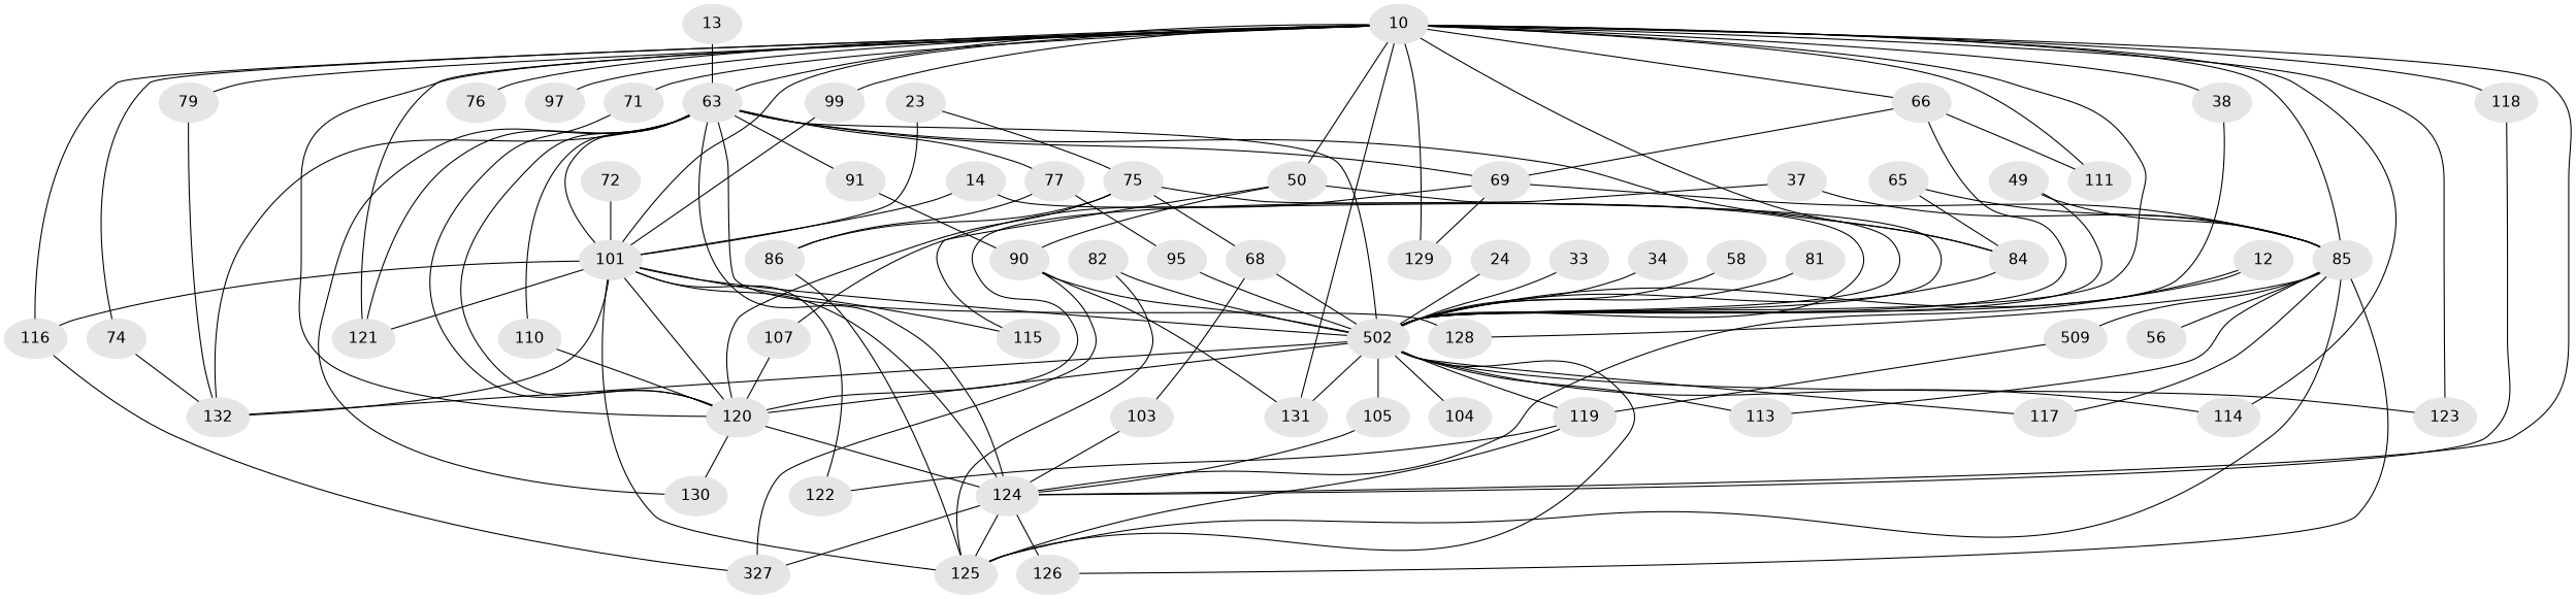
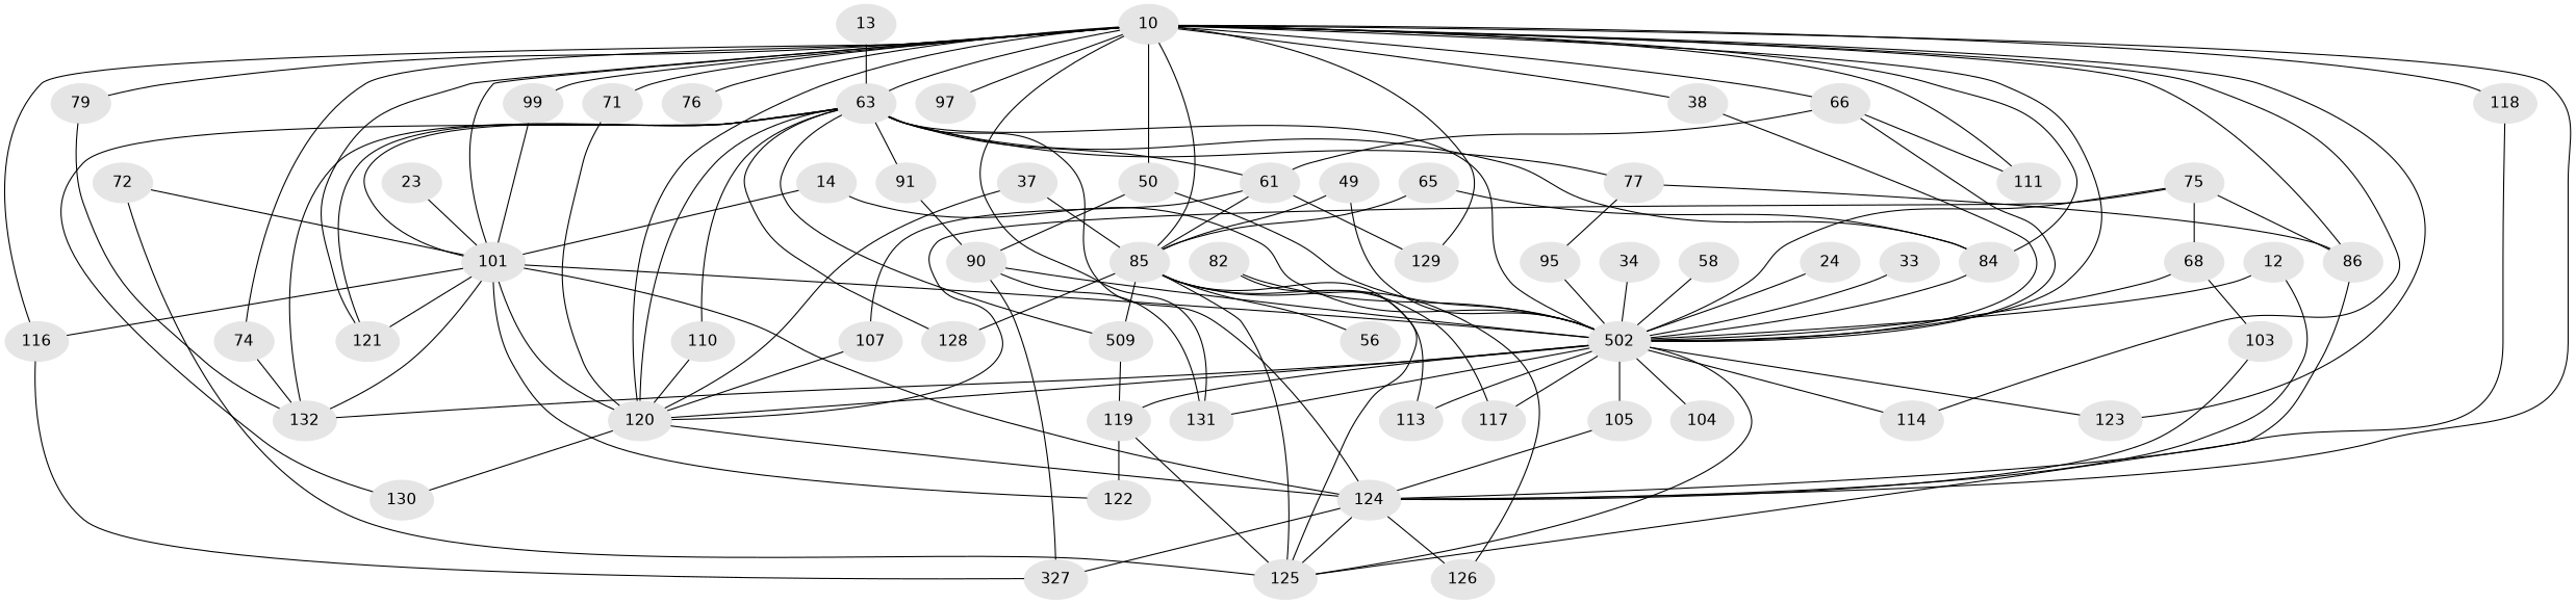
  graph {
    fontname="DejaVu Sans"
    node [color=gray90 fontname="DejaVu Sans" style=filled]
    edge [fontname="DejaVu Sans"]
    10 [super="+7"]
    38
    n3 [label=50 super="+51"]
    63 [super="+29+31"]
    66 [super="+39"]
    71
    74
    n8 [label=76]
    79
    84 [super="+57"]
    85 [super="+19+42+59+18"]
    86 [super="+76"]
    97
    99
    101 [super="+35+4"]
    n16 [label=502 super="+21+27+88+9"]
    n17 [label=118]
    111 [super="+41"]
    114
    116
    120 [super="+64+93"]
    121 [super="+83"]
    123
    124 [super="+106+87"]
    129
    131 [super="+92+67"]
    n27 [label=90 super="+40+62"]
-   115
-   69 [super="+36"]
+   69 [super="+36" label=61]
    77 [super="+47"]
    91 [super="+22"]
    n32 [label=509 super="+50"]
    110
    128
    130
    132 [super="+53"]
    125 [super="+73+118"]
    n38 [label=56]
    113
    117
    126
    122 [super="+112"]
    119 [super="+89"]
    104
    105
    n46 [label=327 super="+90"]
    12
    13
    14
    75 [super="+60+28+70"]
    n51 [label=68 super="+44+80"]
    23
    24
    33
    34
    37
    49
    58
    107
    95
    65
    72
    103
-   81
    82
    10 -- 38
    10 -- n3 [weight=2]
    10 -- 63 [weight=3]
    10 -- 66
    10 -- 71
    10 -- 74
    10 -- n8
    10 -- 79
    10 -- 84
    10 -- 85 [weight=6]
+   10 -- 86 [weight=2]
    10 -- 97 [weight=2]
    10 -- 99
    10 -- 101 [weight=4]
    10 -- n16 [weight=9]
    10 -- n17
    10 -- 111
    10 -- 114
    10 -- 116
    10 -- 120 [weight=6]
    10 -- 121
    10 -- 123
    10 -- 124 [weight=2]
    10 -- 129
    10 -- 131 [weight=4]
    38 -- n16
    n3 -- n16 [weight=2]
    n3 -- n27
-   n3 -- 115
    63 -- 84
    63 -- 101 [weight=2]
    63 -- n16 [weight=6]
    63 -- 120 [weight=3]
    63 -- 121
    63 -- 124 [weight=4]
    63 -- 69 [weight=2]
    63 -- 77 [weight=3]
    63 -- 91 [weight=2]
+   63 -- n32
    63 -- 110
    63 -- 128
    63 -- 130
    63 -- 132
    66 -- n16
    66 -- 111
    66 -- 69
    71 -- 120
    74 -- 132
    79 -- 132
    84 -- n16 [weight=2]
    85 -- n32 [weight=2]
    85 -- 128
    85 -- 125
    85 -- n38 [weight=2]
    85 -- 113
    85 -- 117
    85 -- 126
    86 -- 125
    99 -- 101
    101 -- n16 [weight=9]
    101 -- 116
    101 -- 120 [weight=5]
    101 -- 121
    101 -- 124
-   101 -- 115
    101 -- 132
-   101 -- 125 [weight=3]
+   72 -- 125 [weight=3]
    101 -- 122
    n16 -- 114
    n16 -- 120 [weight=9]
    n16 -- 123
    n16 -- 131
    n16 -- 132
    n16 -- 125
    n16 -- 113
    n16 -- 117
    n16 -- 119
    n16 -- 104 [weight=2]
    n16 -- 105
    n17 -- 124
    116 -- n46
    120 -- 124
    120 -- 130
    124 -- 125 [weight=2]
    124 -- 126
    124 -- n46
    n27 -- n16
    n27 -- 131
    n27 -- n46
    69 -- 85
    69 -- 129
    69 -- 107
    77 -- 86
    77 -- 95
    91 -- n27
    n32 -- 119
    110 -- 120
    119 -- 125
    119 -- 122
    105 -- 124
    12 -- n16
    12 -- 124
    13 -- 63
    14 -- 101
    14 -- n16
    75 -- 86
    75 -- n16
    75 -- 120
    75 -- n51
    n51 -- n16 [weight=4]
    n51 -- 103
    23 -- 101 [weight=2]
-   23 -- 75
    24 -- n16 [weight=2]
    33 -- n16
    34 -- n16
    37 -- 85
    37 -- 120
    49 -- 85
    49 -- n16
    58 -- n16 [weight=2]
    107 -- 120
    95 -- n16
    65 -- 84
    65 -- 85
    72 -- 101 [weight=2]
    103 -- 124
-   81 -- n16 [weight=2]
    82 -- n16
    82 -- 125
  }
